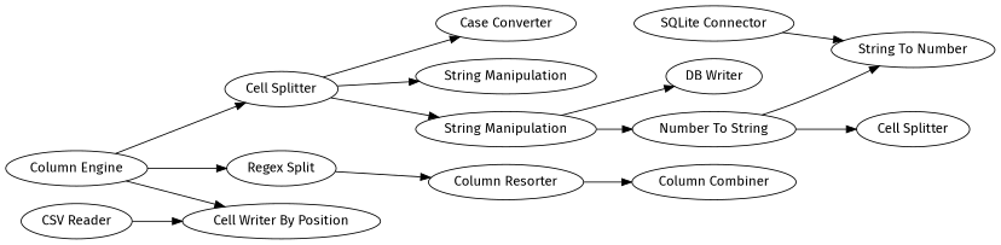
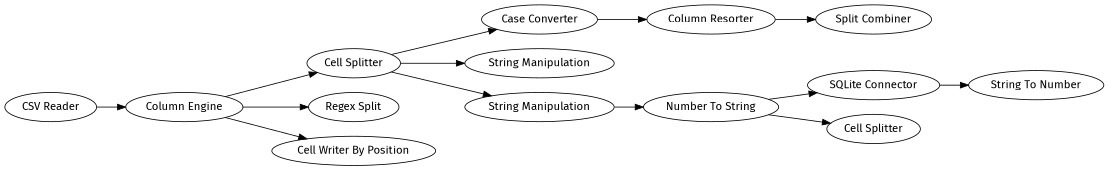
  digraph {
    fontname="Fira Sans"
    rankdir=LR
    node [fontname="Fira Sans"]
    edge [fontname="Fira Sans"]
    n1 [label="Case Converter"]
    n2 [label="Column Resorter"]
-   n3 [label="Column Combiner"]
+   n3 [label="Split Combiner"]
    n4 [label="Cell Splitter"]
    n5 [label="String Manipulation"]
    n6 [label="String Manipulation"]
-   n7 [label="DB Writer"]
    n8 [label="Number To String"]
    n9 [label="SQLite Connector"]
    n10 [label="String To Number"]
    n11 [label="Column Engine"]
    n12 [label="Regex Split"]
    n13 [label="Cell Writer By Position"]
    n14 [label="Cell Splitter"]
    n15 [label="CSV Reader"]
-   n12 -> n2
+   n1 -> n2
    n2 -> n3
    n4 -> n1
    n4 -> n5
    n4 -> n6
-   n6 -> n7
    n6 -> n8
-   n8 -> n10
+   n8 -> n9
    n8 -> n14
    n9 -> n10
    n11 -> n4
    n11 -> n12
    n11 -> n13
-   n15 -> n13
+   n15 -> n11
  }
